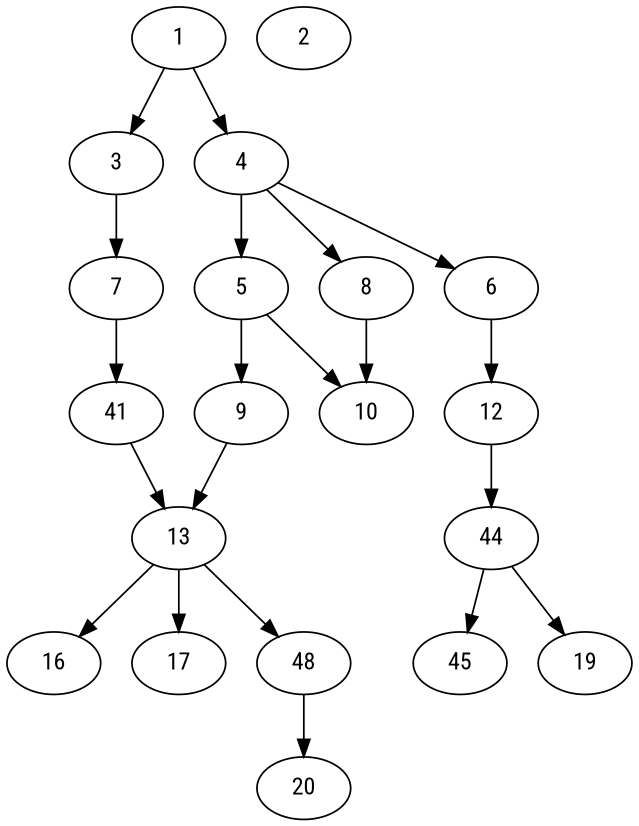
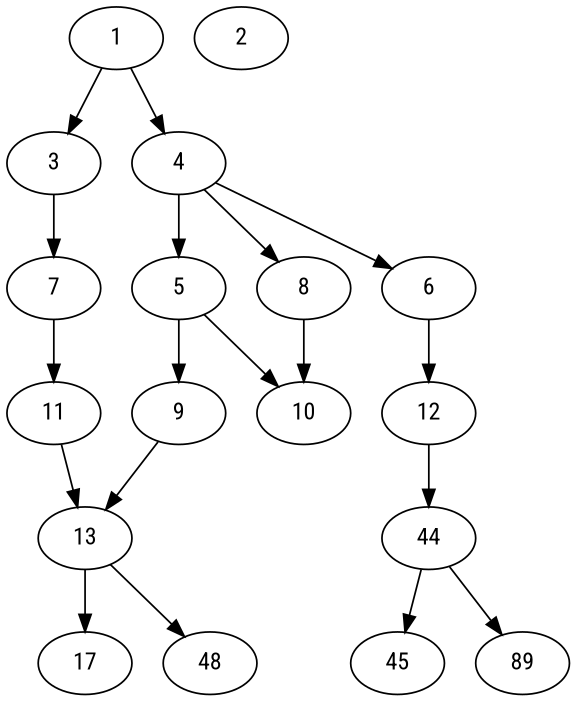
  digraph {
    fontname="Roboto Condensed"
    node [alpha=0.13 fontname="Roboto Condensed"]
    edge [fontname="Roboto Condensed"]
    1 [expect_size=14485504]
    3 [alpha=0.18 expect_size=49600512]
    4 [alpha=0.02 expect_size=48741376]
    7 [alpha=0.10 expect_size=22990848]
    5 [alpha=0.02 expect_size=23124992]
    6 [alpha=0.18 expect_size=13952000]
    8 [alpha=0.07 expect_size=44022784]
-   11 [expect_size=24363008 label=41]
+   11 [expect_size=24363008]
    9 [alpha=0.19 expect_size=50221056]
    10 [alpha=0.16 expect_size=27743232]
    12 [alpha=0.10 expect_size=7723008]
    2 [alpha=0.14 expect_size=5793792]
    13 [expect_size=40607744]
    n14 [alpha=0.10 expect_size=36006912 label=44]
    n15 [alpha=0.02 expect_size=40815616 label=45]
-   19 [alpha=0.09 expect_size=34352128]
-   16 [alpha=0.01 expect_size=45084672]
+   19 [alpha=0.09 expect_size=34352128 label=89]
    17 [alpha=0.09 expect_size=40117248]
    n19 [alpha=0.17 expect_size=17033216 label=48]
-   20 [alpha=0.04 expect_size=33021952]
    1 -> 3
    1 -> 4
    3 -> 7
    4 -> 5
    4 -> 6
    4 -> 8
    7 -> 11
    5 -> 9
    5 -> 10
    6 -> 12
    8 -> 10
    11 -> 13
    9 -> 13
    12 -> n14
-   13 -> 16
    13 -> 17
    13 -> n19
    n14 -> n15
    n14 -> 19
-   n19 -> 20
  }
